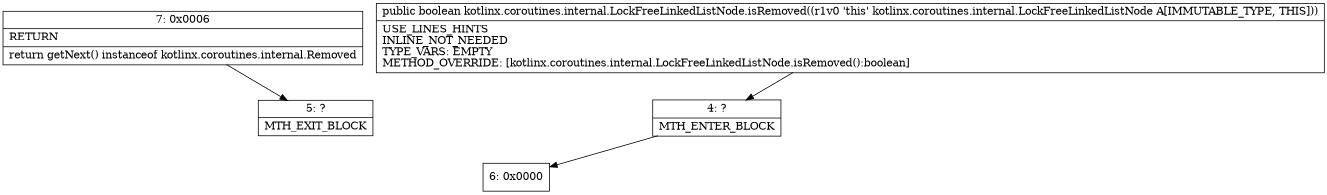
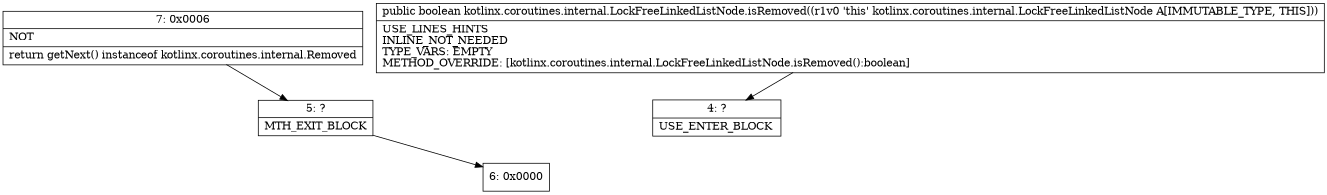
  digraph {
    node [shape=record]
-   n1 [label="{4\:\ ?|MTH_ENTER_BLOCK\l}"]
+   n1 [label="{4\:\ ?|USE_ENTER_BLOCK\l}"]
    n2 [label="{6\:\ 0x0000}"]
-   n3 [label="{7\:\ 0x0006|RETURN\l|return getNext() instanceof kotlinx.coroutines.internal.Removed\l}"]
+   n3 [label="{7\:\ 0x0006|NOT\l|return getNext() instanceof kotlinx.coroutines.internal.Removed\l}"]
    n4 [label="{5\:\ ?|MTH_EXIT_BLOCK\l}"]
    n5 [label="{public boolean kotlinx.coroutines.internal.LockFreeLinkedListNode.isRemoved((r1v0 'this' kotlinx.coroutines.internal.LockFreeLinkedListNode A[IMMUTABLE_TYPE, THIS]))  | USE_LINES_HINTS\lINLINE_NOT_NEEDED\lTYPE_VARS: EMPTY\lMETHOD_OVERRIDE: [kotlinx.coroutines.internal.LockFreeLinkedListNode.isRemoved():boolean]\l}"]
-   n1 -> n2
+   n4 -> n2
    n3 -> n4
    n5 -> n1
  }
